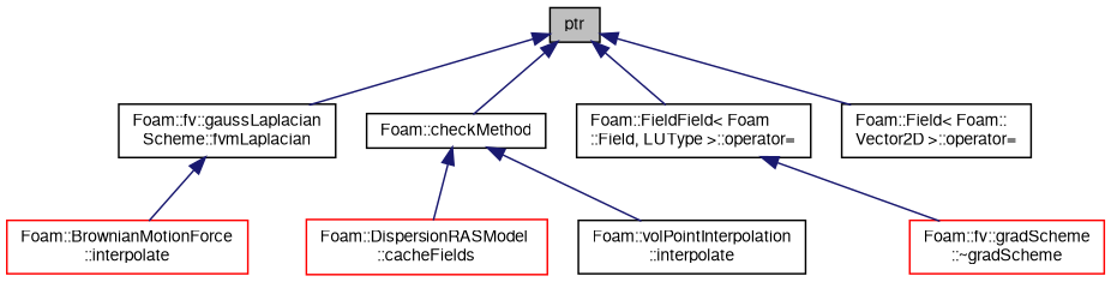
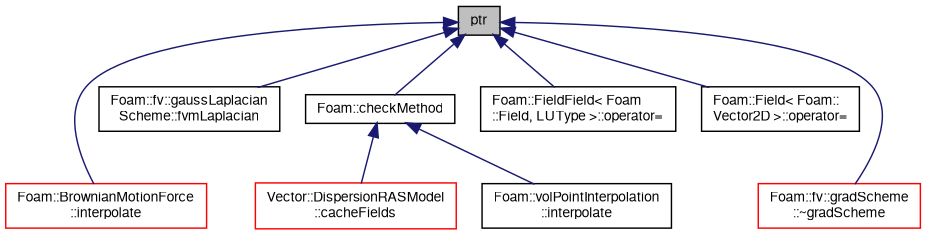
  digraph {
    rankdir=TB
    node [color=black fontname=FreeSans fontsize=10 shape=record]
    edge [color=midnightblue dir=back fontname=FreeSans fontsize=10 labelfontname=FreeSans labelfontsize=10 style=solid]
    n1 [fillcolor=grey75 fontcolor=black height=0.2 label=ptr style=filled width=0.4]
    n2 [color=red height=0.2 label="Foam::BrownianMotionForce\l::interpolate" width=0.4]
    n3 [height=0.2 label="Foam::checkMethod" width=0.4]
    n4 [height=0.2 label="Foam::fv::gaussLaplacian\lScheme::fvmLaplacian" width=0.4]
    n5 [height=0.2 label="Foam::FieldField\< Foam\l::Field, LUType \>::operator=" width=0.4]
    n6 [height=0.2 label="Foam::Field\< Foam::\lVector2D \>::operator=" width=0.4]
    n7 [color=red height=0.2 label="Foam::fv::gradScheme\l::~gradScheme" width=0.4]
-   n8 [color=red height=0.2 label="Foam::DispersionRASModel\l::cacheFields" width=0.4]
+   n8 [color=red height=0.2 label="Vector::DispersionRASModel\l::cacheFields" width=0.4]
    n9 [height=0.2 label="Foam::volPointInterpolation\l::interpolate" width=0.4]
-   n4 -> n2
+   n1 -> n2
    n1 -> n3
    n1 -> n4
    n1 -> n5
    n1 -> n6
-   n5 -> n7
+   n1 -> n7
    n3 -> n8
    n3 -> n9
  }
